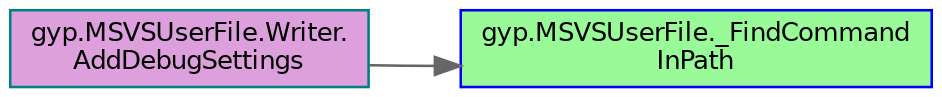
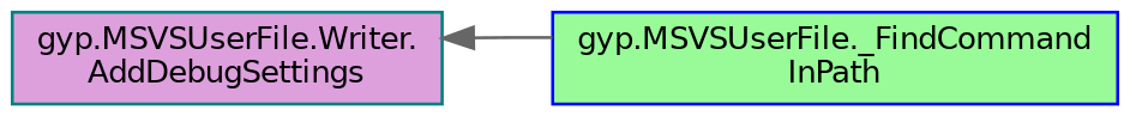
  digraph {
    rankdir=RL
    node [fontname=Helvetica fontsize=10 shape=box style=filled]
    n1 [color=blue fillcolor=palegreen fontcolor=black height=0.2 label="gyp.MSVSUserFile._FindCommand\lInPath" width=0.4]
    n2 [color=teal fillcolor=plum height=0.2 label="gyp.MSVSUserFile.Writer.\lAddDebugSettings" width=0.4]
-   n1 -> n2 [color=gray40 dir=back fontname=Helvetica fontsize=10 labelfontname=Helvetica labelfontsize=10 style=solid]
+   n2 -> n1 [color=gray40 dir=back fontname=Helvetica fontsize=10 labelfontname=Helvetica labelfontsize=10 style=solid]
  }
